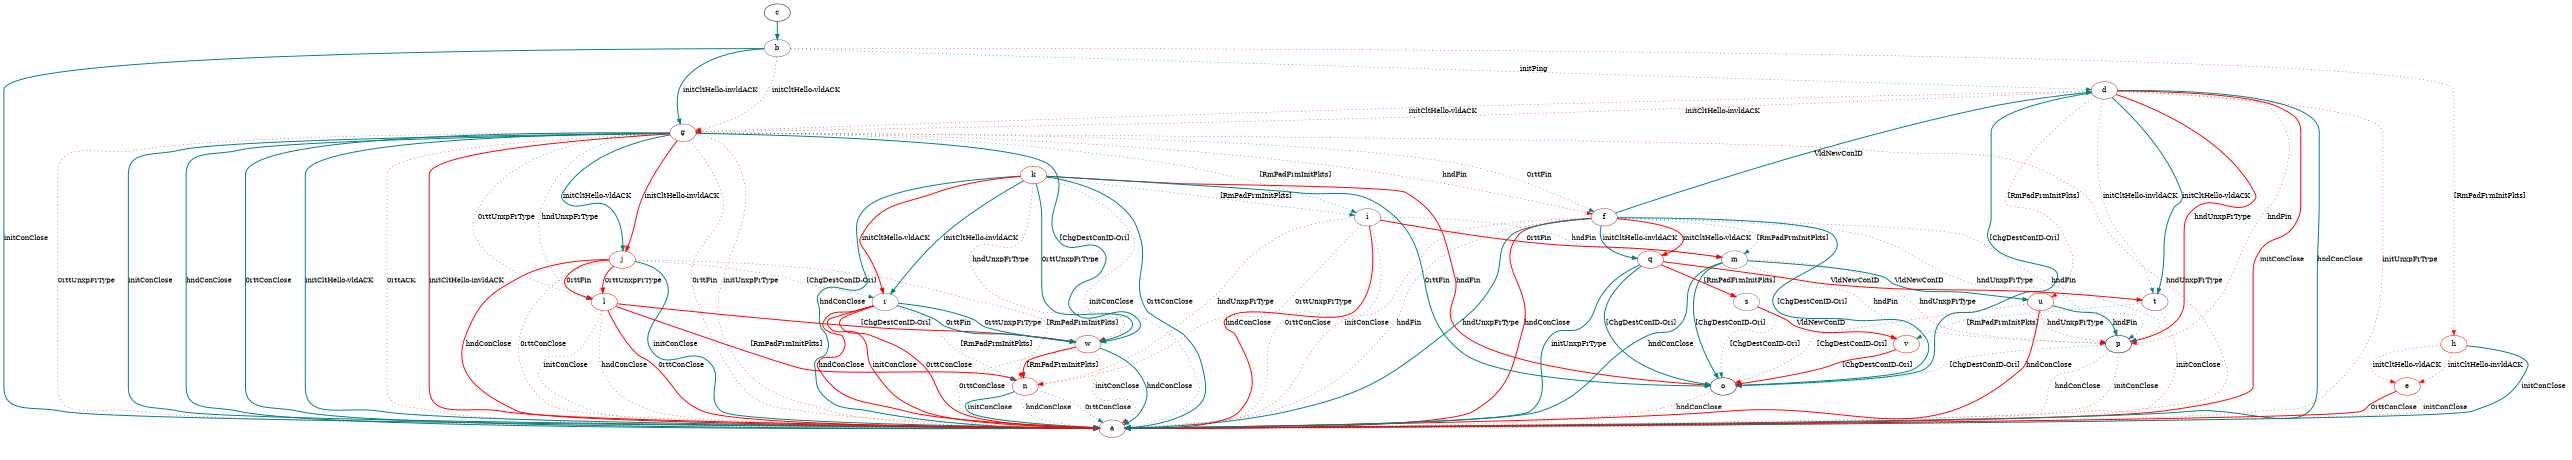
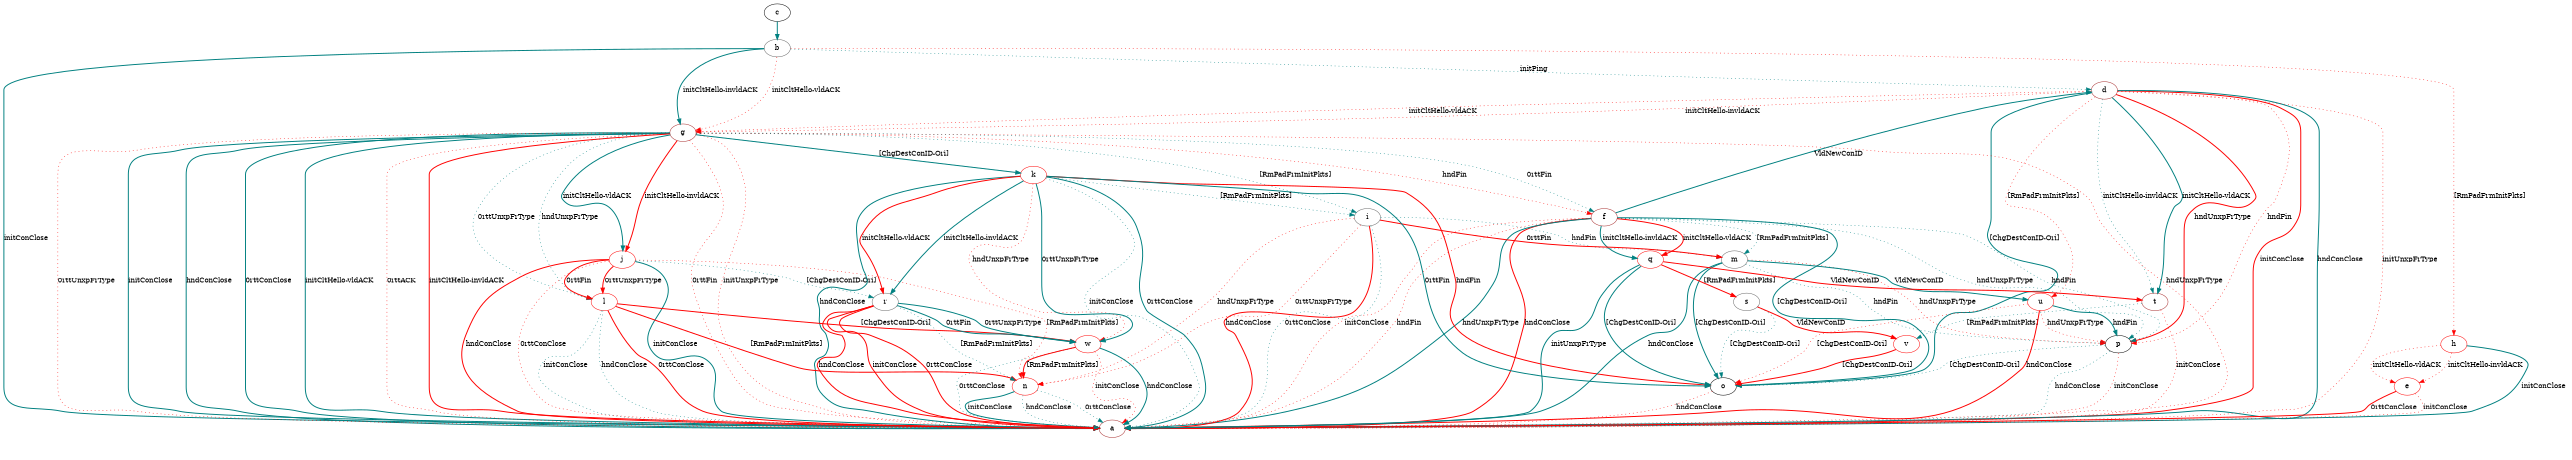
  digraph {
    node [color=red]
    edge [color=teal style=bold]
    b [color=gray40]
    a [color=brown]
    d [color=brown]
    g [color=brown]
    h
    o [color=black]
    p [color=black]
    t [color=brown]
    u
    f [color=brown]
    i [color=gray40]
    j
    k
    l
    e
    v
    m [color=gray40]
    q
    n
    r [color=gray40]
    w
    c [color=black]
    s [color=gray40]
    b -> a [label="initConClose "]
    b -> d [label="initPing " style=dotted]
    b -> g [color=red label="initCltHello-vldACK " style=dotted]
    b -> g [label="initCltHello-invldACK "]
    b -> h [color=red label="[RmPadFrmInitPkts] " style=dotted]
    d -> a [color=red label="initConClose "]
    d -> a [label="hndConClose "]
    d -> a [color=red label="initUnxpFrType " style=dotted]
    d -> g [color=red label="initCltHello-vldACK " style=dotted]
    d -> g [color=red label="initCltHello-invldACK " style=dotted]
    d -> o [label="[ChgDestConID-Ori] "]
    d -> p [color=red label="hndFin " style=dotted]
    d -> p [color=red label="hndUnxpFrType "]
    d -> t [label="initCltHello-vldACK "]
    d -> t [label="initCltHello-invldACK " style=dotted]
    d -> u [color=red label="[RmPadFrmInitPkts] " style=dotted]
    g -> a [label="initConClose "]
    g -> a [label="hndConClose "]
    g -> a [label="0rttConClose "]
    g -> a [label="initCltHello-vldACK "]
    g -> a [color=red label="initCltHello-invldACK "]
    g -> a [color=red label="initUnxpFrType " style=dotted]
    g -> a [color=red label="hndUnxpFrType " style=dotted]
    g -> a [color=red label="0rttFin " style=dotted]
    g -> a [color=red label="0rttUnxpFrType " style=dotted]
    g -> a [color=red label="0rttACK " style=dotted]
    g -> f [color=red label="hndFin " style=dotted]
    g -> f [label="0rttFin " style=dotted]
    g -> i [label="[RmPadFrmInitPkts] " style=dotted]
    g -> j [label="initCltHello-vldACK "]
    g -> j [color=red label="initCltHello-invldACK "]
-   g -> w [label="[ChgDestConID-Ori] "]
+   g -> k [label="[ChgDestConID-Ori] "]
    g -> l [label="hndUnxpFrType " style=dotted]
    g -> l [label="0rttUnxpFrType " style=dotted]
    h -> a [label="initConClose "]
    h -> e [color=red label="initCltHello-vldACK " style=dotted]
    h -> e [color=red label="initCltHello-invldACK " style=dotted]
    o -> a [color=red label="hndConClose " style=dotted]
    p -> a [color=red label="initConClose " style=dotted]
    p -> a [label="hndConClose " style=dotted]
    p -> o [label="[ChgDestConID-Ori] " style=dotted]
    t -> a [color=red label="initConClose " style=dotted]
    t -> v [label="[RmPadFrmInitPkts] " style=dotted]
    u -> a [color=red label="hndConClose "]
    u -> o [color=red label="[ChgDestConID-Ori] " style=dotted]
    u -> p [label="hndFin "]
    u -> p [color=red label="hndUnxpFrType " style=dotted]
    f -> a [color=red label="hndConClose "]
    f -> a [color=red label="initConClose " style=dotted]
    f -> a [color=red label="hndFin " style=dotted]
    f -> a [label="hndUnxpFrType "]
    f -> d [label="VldNewConID "]
    f -> o [label="[ChgDestConID-Ori] "]
    f -> p [label="hndFin " style=dotted]
    f -> p [label="hndUnxpFrType " style=dotted]
    f -> m [label="[RmPadFrmInitPkts] " style=dotted]
    f -> q [color=red label="initCltHello-vldACK "]
    f -> q [label="initCltHello-invldACK "]
    i -> a [color=red label="hndConClose "]
    i -> a [label="0rttConClose " style=dotted]
    i -> m [label="hndFin " style=dotted]
    i -> m [color=red label="0rttFin "]
    i -> n [color=red label="hndUnxpFrType " style=dotted]
    i -> n [color=red label="0rttUnxpFrType " style=dotted]
    j -> a [label="initConClose "]
    j -> a [color=red label="hndConClose "]
    j -> a [color=red label="0rttConClose " style=dotted]
    j -> l [color=red label="0rttFin "]
    j -> l [color=red label="0rttUnxpFrType "]
    j -> n [color=red label="[RmPadFrmInitPkts] " style=dotted]
    j -> r [label="[ChgDestConID-Ori] " style=dotted]
    k -> a [label="initConClose " style=dotted]
    k -> a [label="hndConClose "]
    k -> a [label="0rttConClose "]
    k -> o [color=red label="hndFin "]
    k -> o [label="0rttFin "]
    k -> i [label="[RmPadFrmInitPkts] " style=dotted]
    k -> r [color=red label="initCltHello-vldACK "]
    k -> r [label="initCltHello-invldACK "]
    k -> w [color=red label="hndUnxpFrType " style=dotted]
    k -> w [label="0rttUnxpFrType "]
    l -> a [label="initConClose " style=dotted]
    l -> a [label="hndConClose " style=dotted]
    l -> a [color=red label="0rttConClose "]
    l -> n [color=red label="[RmPadFrmInitPkts] "]
    l -> w [color=red label="[ChgDestConID-Ori] "]
    e -> a [color=red label="initConClose " style=dotted]
    e -> a [color=red label="0rttConClose "]
    v -> o [color=red label="[ChgDestConID-Ori] "]
    m -> a [label="hndConClose "]
    m -> o [label="[ChgDestConID-Ori] "]
    m -> p [label="hndFin " style=dotted]
    m -> p [color=red label="hndUnxpFrType " style=dotted]
    m -> u [label="VldNewConID "]
    q -> a [label="initUnxpFrType "]
    q -> o [label="[ChgDestConID-Ori] "]
    q -> t [color=red label="VldNewConID "]
    q -> s [color=red label="[RmPadFrmInitPkts] "]
    n -> a [label="initConClose "]
    n -> a [label="hndConClose " style=dotted]
    n -> a [label="0rttConClose " style=dotted]
    r -> a [color=red label="initConClose "]
    r -> a [color=red label="hndConClose "]
    r -> a [color=red label="0rttConClose "]
    r -> n [label="[RmPadFrmInitPkts] " style=dotted]
    r -> w [label="0rttFin "]
    r -> w [label="0rttUnxpFrType "]
    w -> a [color=red label="initConClose " style=dotted]
    w -> a [label="hndConClose "]
    w -> a [label="0rttConClose " style=dotted]
    w -> n [color=red label="[RmPadFrmInitPkts] "]
    c -> b
    s -> o [label="[ChgDestConID-Ori] " style=dotted]
    s -> v [color=red label="VldNewConID "]
  }
